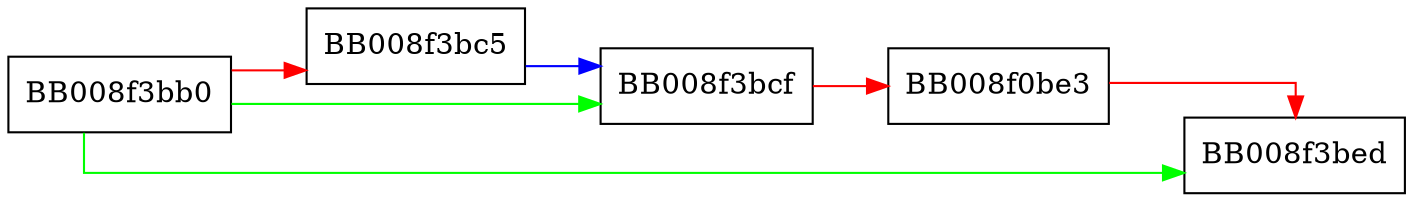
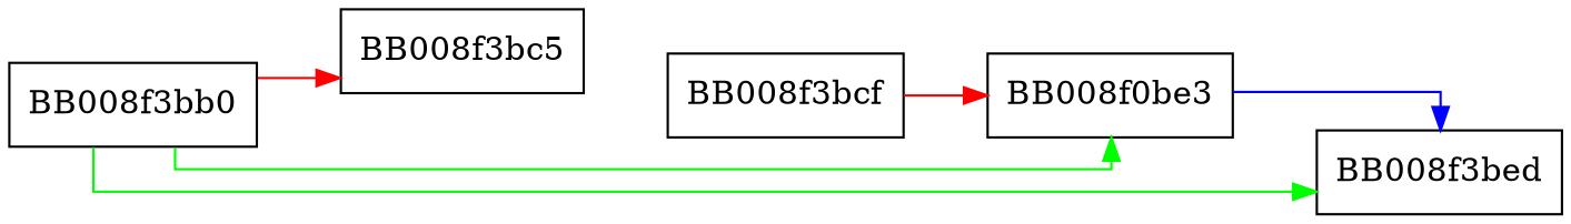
  digraph {
    rankdir=LR
    splines=ortho
    node [shape=box]
    edge [color=green]
    BB008f3bb0
    BB008f3bcf
    BB008f3bc5
    BB008f3bed
    n5 [label=BB008f0be3]
-   BB008f3bb0 -> BB008f3bcf
+   BB008f3bb0 -> n5
    BB008f3bb0 -> BB008f3bc5 [color=red]
    BB008f3bb0 -> BB008f3bed
    BB008f3bcf -> n5 [color=red]
-   BB008f3bc5 -> BB008f3bcf [color=blue]
-   n5 -> BB008f3bed [color=red]
+   n5 -> BB008f3bed [color=blue]
  }
